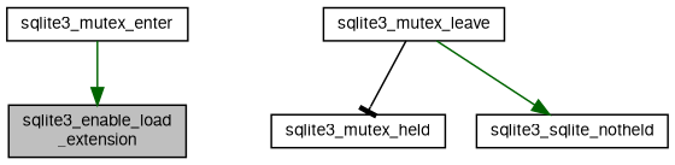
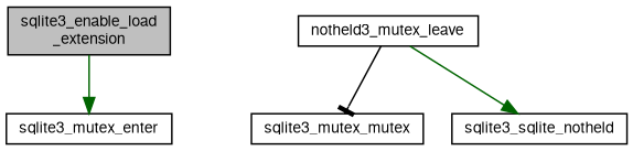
  digraph {
    rankdir=TB
    node [color=black fillcolor=white fontname=FreeSans fontsize=10 shape=record style=filled]
    edge [arrowhead=normal color=darkgreen fontname=FreeSans fontsize=10 labelfontname=FreeSans labelfontsize=10 style=solid]
    n1 [fillcolor=grey75 fontcolor=black height=0.2 label="sqlite3_enable_load\l_extension" width=0.4]
    n2 [height=0.2 label=sqlite3_mutex_enter width=0.4]
-   n3 [height=0.2 label=sqlite3_mutex_leave width=0.4]
-   n4 [height=0.2 label=sqlite3_mutex_held width=0.4]
+   n3 [height=0.2 label=notheld3_mutex_leave width=0.4]
+   n4 [height=0.2 label=sqlite3_mutex_mutex width=0.4]
    n5 [height=0.2 label=sqlite3_sqlite_notheld width=0.4]
-   n2 -> n1
+   n1 -> n2
    n3 -> n4 [arrowhead=tee color=black]
    n3 -> n5
  }
